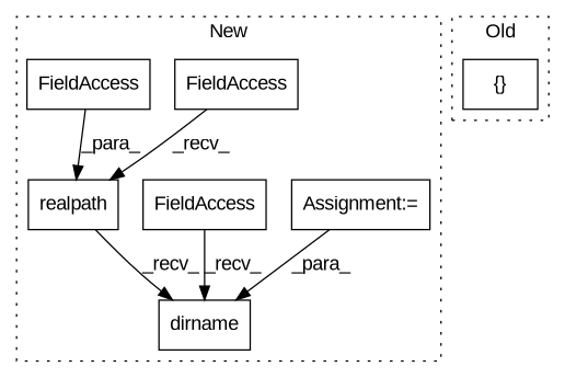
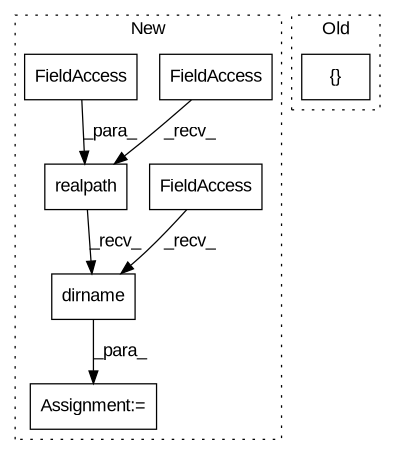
  digraph {
    fontname="Liberation Sans"
    node [a=22 fontname="Liberation Sans" l=7 shape=box]
    edge [fontname="Liberation Sans"]
    n1 [a=32 l="9,1" label=realpath s="259,276"]
    n2 [label=FieldAccess s=251]
    n3 [a=7 l=1 label="Assignment:=" s=234]
    n4 [a=32 l="8,1" label=dirname s="243,277"]
    n5 [label=FieldAccess s=235]
    n6 [l=8 label=FieldAccess s=268]
    n7 [a=4 l=2 label="{}" s=692]
    subgraph cluster_1 {
      label=New
      style=dotted
      n1
      n2
      n3
      n4
      n5
      n6
    }
    subgraph cluster_2 {
      label=Old
      style=dotted
      n7
    }
    n1 -> n4 [label=_recv_]
    n2 -> n1 [label=_recv_]
-   n3 -> n4 [label=_para_]
+   n4 -> n3 [label=_para_]
    n5 -> n4 [label=_recv_]
    n6 -> n1 [label=_para_]
  }
